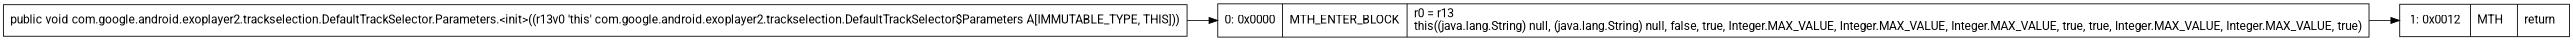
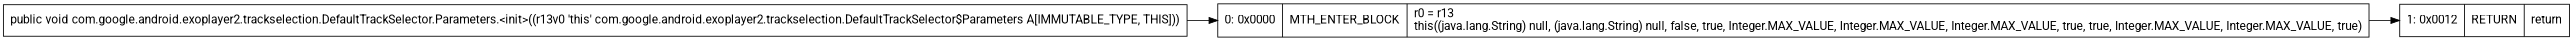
  digraph {
    rankdir=LR
    fontname=Roboto
    node [shape=record fontname=Roboto]
    edge [fontname=Roboto]
    n1 [label="{0\:\ 0x0000|MTH_ENTER_BLOCK\l|r0 = r13\lthis((java.lang.String) null, (java.lang.String) null, false, true, Integer.MAX_VALUE, Integer.MAX_VALUE, Integer.MAX_VALUE, true, true, Integer.MAX_VALUE, Integer.MAX_VALUE, true)\l}"]
-   n2 [label="{1\:\ 0x0012|MTH\l|return\l}"]
+   n2 [label="{1\:\ 0x0012|RETURN\l|return\l}"]
    n3 [label="{public void com.google.android.exoplayer2.trackselection.DefaultTrackSelector.Parameters.\<init\>((r13v0 'this' com.google.android.exoplayer2.trackselection.DefaultTrackSelector$Parameters A[IMMUTABLE_TYPE, THIS])) }"]
    n1 -> n2
    n3 -> n1
  }
